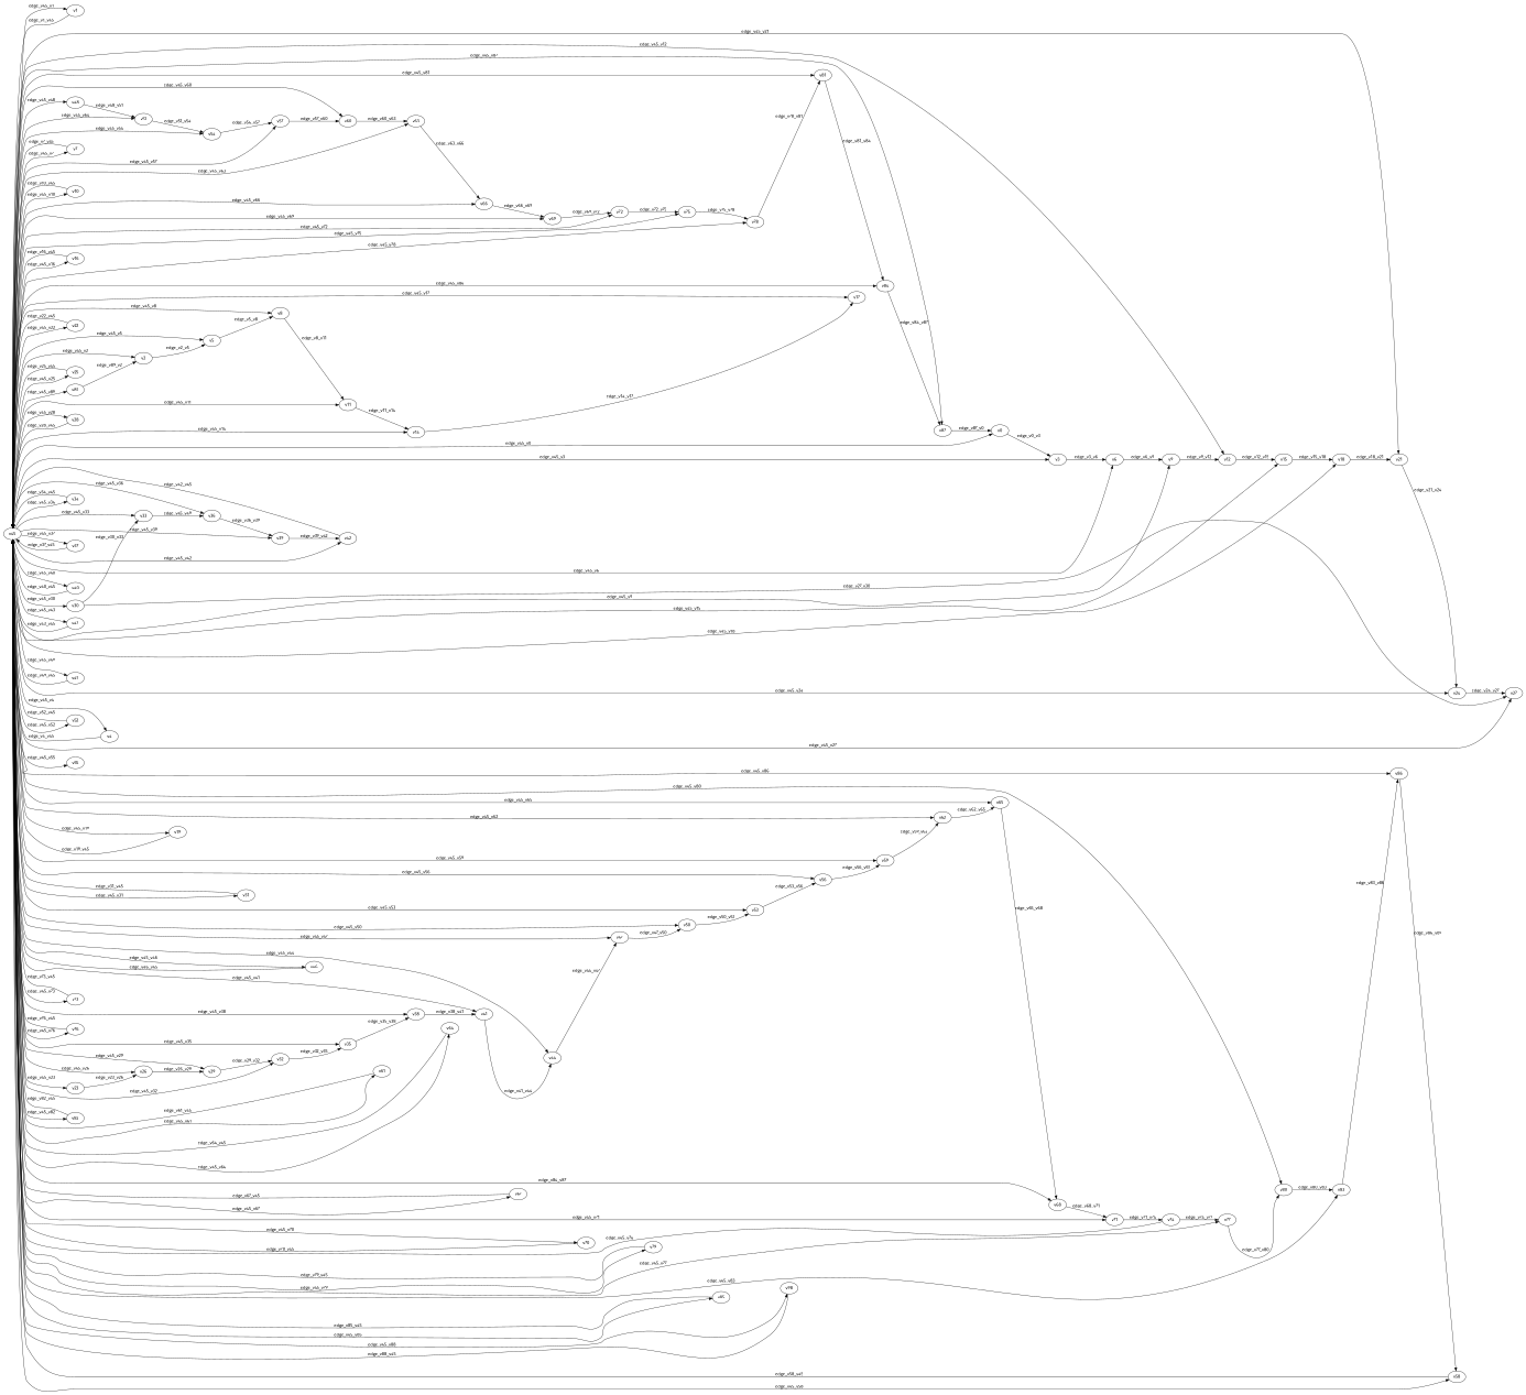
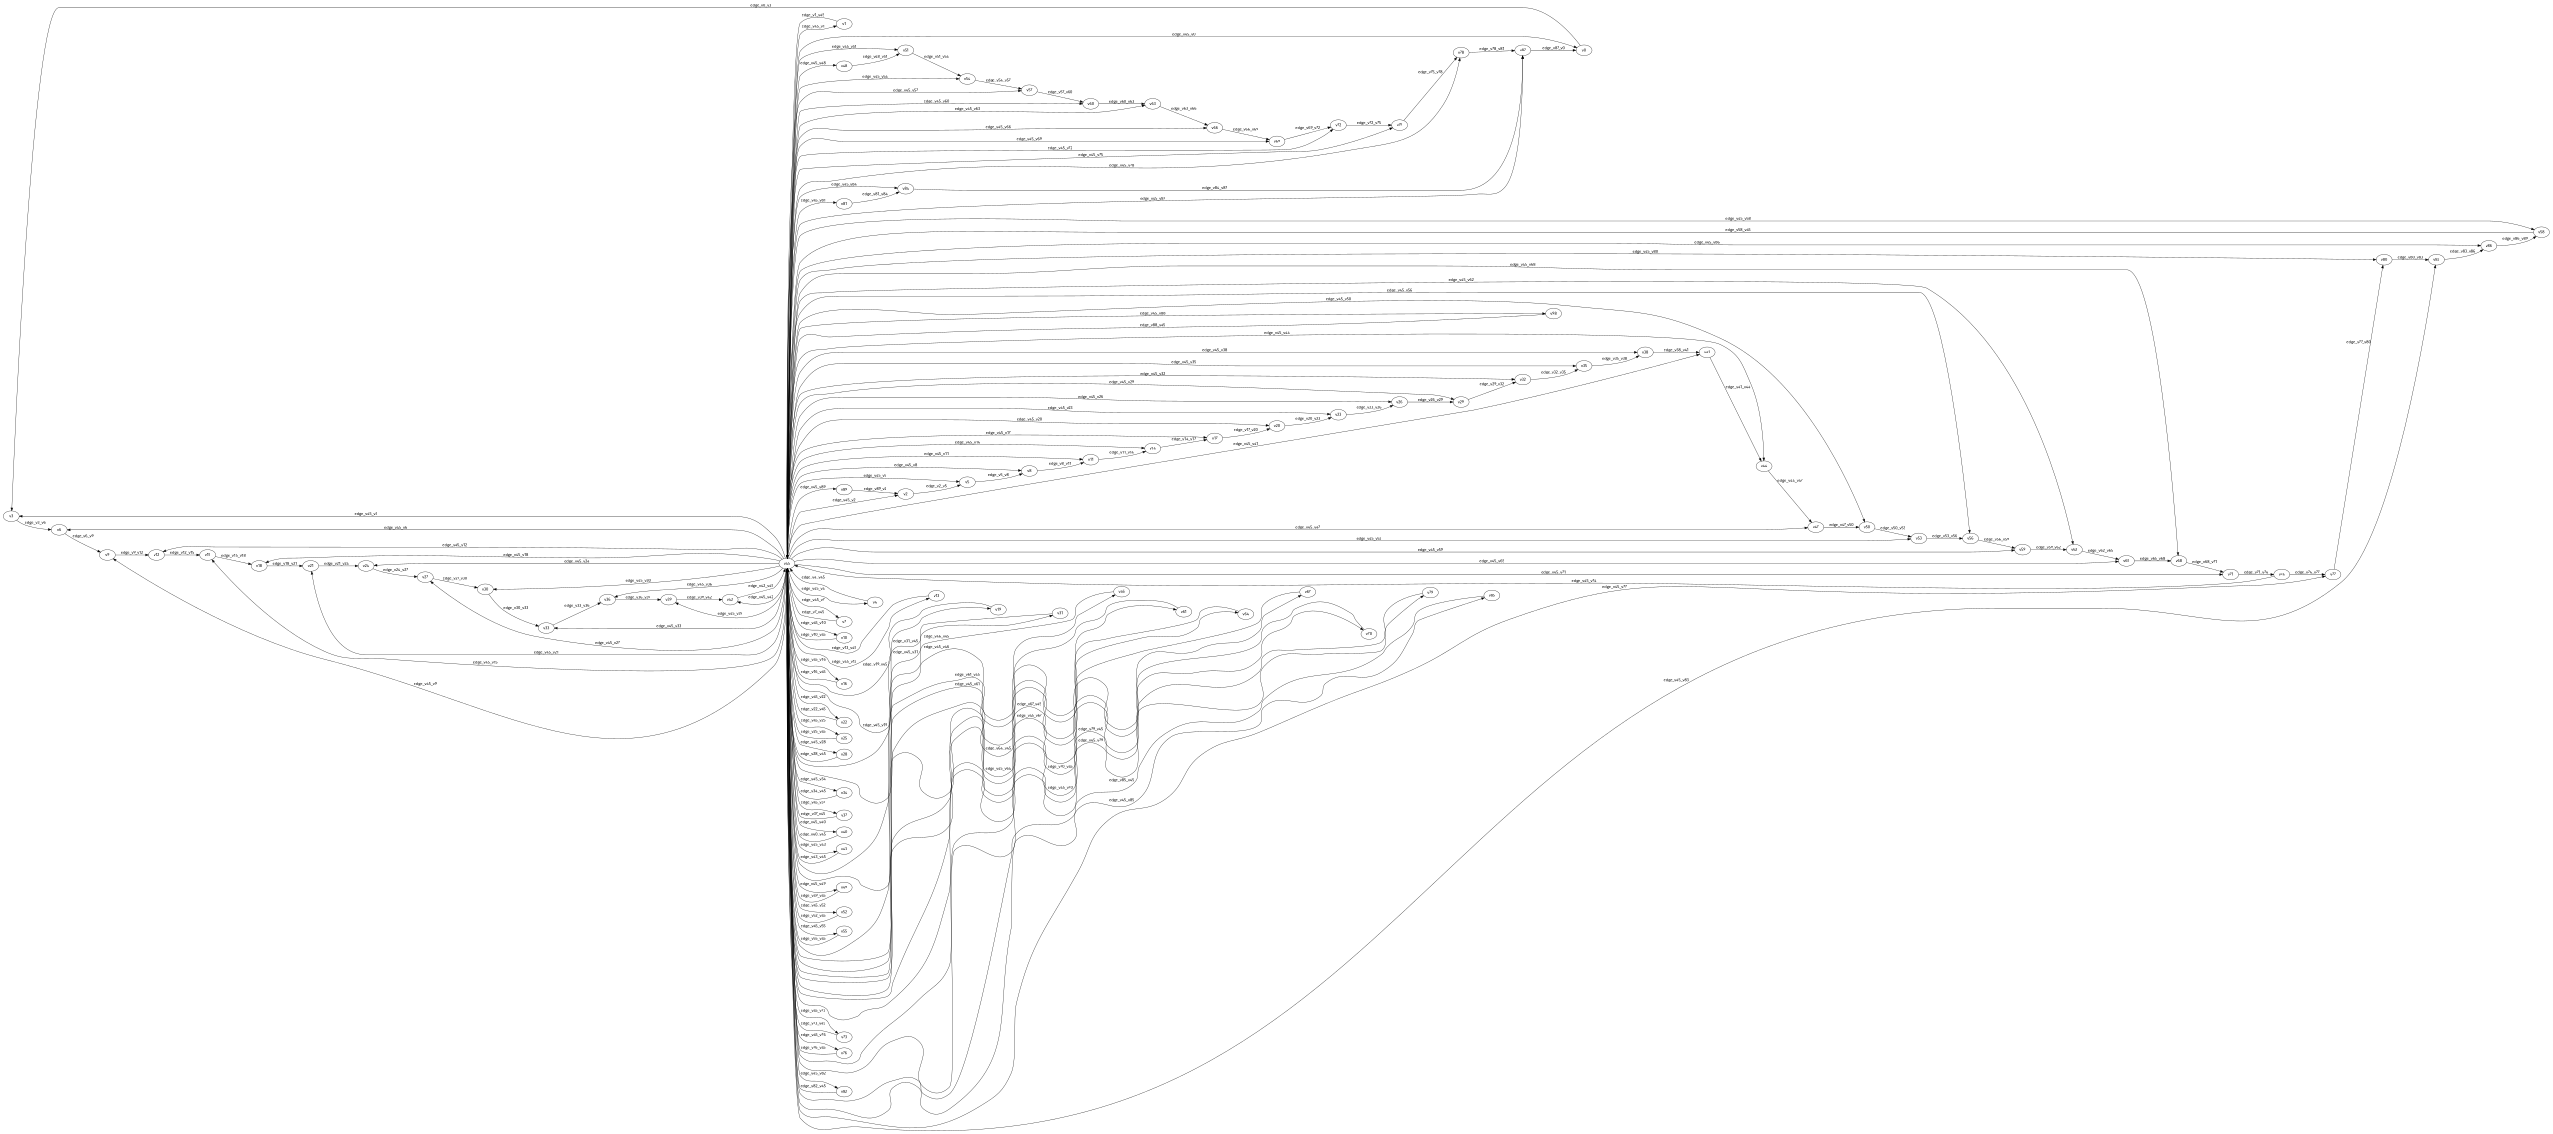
  digraph {
    fontname="Fira Sans"
    rankdir=LR
    node [fontname="Fira Sans" player=0]
    edge [discount=0.599 fontname="Fira Sans" weight=1.15]
    v3 [player=1]
    v0
    v6
    v1 [player=1]
    v45
    v2
    v5 [player=1]
    v4
    v8
    v9 [player=1]
    v7 [player=1]
    v11 [player=1]
    v12
    v10
    v14
    v15 [player=1]
+   v13 [player=1]
    v17 [player=1]
    v18
    v16
+   v20
    v21 [player=1]
    v19 [player=1]
    v23 [player=1]
    v24
    v22
    v26
    v27 [player=1]
    v25 [player=1]
    v29 [player=1]
    v30
    v28
    v32
    v33 [player=1]
    v31 [player=1]
    v35 [player=1]
    v36
    v34
    v38
    v39 [player=1]
    v37 [player=1]
    v41 [player=1]
    v42
    v40
    v44
    v43 [player=1]
    v47 [player=1]
    v46
    v48
    v49 [player=1]
    v50
    v51 [player=1]
    v52
    v53 [player=1]
    v54
    v55 [player=1]
    v56
    v57 [player=1]
    v58
    v59 [player=1]
    v60
    v61 [player=1]
    v62
    v63 [player=1]
    v64
    v65 [player=1]
    v66
    v67 [player=1]
    v68
    v69 [player=1]
    v70
    v71 [player=1]
    v72
    v73 [player=1]
    v75 [player=1]
    v76
    v77 [player=1]
    v78
    v79 [player=1]
    v80
    v81 [player=1]
    v82
    v83 [player=1]
    v84
    v85 [player=1]
    v86
    v87 [player=1]
    n88 [label=v98]
    v89 [player=1]
    v74
    v3 -> v6 [label=edge_v3_v6 weight=4.21]
    v0 -> v3 [label=edge_v0_v3 weight=1.44]
    v6 -> v9 [label=edge_v6_v9 weight=5.67]
    v1 -> v45 [label=edge_v1_v45 weight=0.27]
    v45 -> v3 [label=edge_v45_v3 weight=9.59]
    v45 -> v0 [label=edge_v45_v0]
    v45 -> v6 [label=edge_v45_v6 weight=2.42]
    v45 -> v1 [label=edge_v45_v1 weight=2.21]
    v45 -> v2 [label=edge_v45_v2 weight=-5.29]
    v45 -> v5 [label=edge_v45_v5 weight=8.11]
    v45 -> v4 [label=edge_v45_v4 weight=-2.97]
    v45 -> v8 [label=edge_v45_v8 weight=2.39]
    v45 -> v9 [label=edge_v45_v9 weight=-0.18]
    v45 -> v7 [label=edge_v45_v7 weight=5.34]
    v45 -> v11 [label=edge_v45_v11 weight=3.48]
    v45 -> v12 [label=edge_v45_v12 weight=-5.64]
    v45 -> v10 [label=edge_v45_v10 weight=4.07]
    v45 -> v14 [label=edge_v45_v14 weight=6.01]
    v45 -> v15 [label=edge_v45_v15 weight=-2.94]
+   v45 -> v13 [label=edge_v45_v13 weight=-3.00]
    v45 -> v17 [label=edge_v45_v17 weight=-0.78]
    v45 -> v18 [label=edge_v45_v18 weight=0.37]
    v45 -> v16 [label=edge_v45_v16 weight=4.95]
+   v45 -> v20 [label=edge_v45_v20 weight=6.71]
    v45 -> v21 [label=edge_v45_v21 weight=4.90]
    v45 -> v19 [label=edge_v45_v19 weight=-1.80]
    v45 -> v23 [label=edge_v45_v23 weight=9.21]
    v45 -> v24 [label=edge_v45_v24 weight=9.01]
    v45 -> v22 [label=edge_v45_v22]
    v45 -> v26 [label=edge_v45_v26 weight=2.67]
    v45 -> v27 [label=edge_v45_v27 weight=1.23]
    v45 -> v25 [label=edge_v45_v25 weight=9.44]
    v45 -> v29 [label=edge_v45_v29 weight=-4.67]
    v45 -> v30 [label=edge_v45_v30 weight=-0.29]
    v45 -> v28 [label=edge_v45_v28 weight=1.86]
    v45 -> v32 [label=edge_v45_v32 weight=-5.38]
    v45 -> v33 [label=edge_v45_v33 weight=8.12]
    v45 -> v31 [label=edge_v45_v31 weight=-4.34]
    v45 -> v35 [label=edge_v45_v35 weight=5.94]
    v45 -> v36 [label=edge_v45_v36 weight=1.72]
    v45 -> v34 [label=edge_v45_v34 weight=8.88]
    v45 -> v38 [label=edge_v45_v38 weight=9.58]
    v45 -> v39 [label=edge_v45_v39 weight=-3.35]
    v45 -> v37 [label=edge_v45_v37 weight=9.72]
    v45 -> v41 [label=edge_v45_v41 weight=-5.70]
    v45 -> v42 [label=edge_v45_v42 weight=3.05]
    v45 -> v40 [label=edge_v45_v40 weight=7.42]
    v45 -> v44 [label=edge_v45_v44 weight=0.57]
    v45 -> v43 [label=edge_v45_v43 weight=3.54]
    v45 -> v47 [label=edge_v45_v47 weight=1.07]
    v45 -> v46 [label=edge_v45_v46 weight=-3.67]
    v45 -> v48 [label=edge_v45_v48 weight=-5.47]
    v45 -> v49 [label=edge_v45_v49 weight=9.24]
    v45 -> v50 [label=edge_v45_v50 weight=0.42]
-   v45 -> v51 [label=edge_v45_v64 weight=8.88]
+   v45 -> v51 [label=edge_v45_v51 weight=8.88]
    v45 -> v52 [label=edge_v45_v52 weight=1.95]
    v45 -> v53 [label=edge_v45_v53 weight=7.28]
    v45 -> v54 [label=edge_v45_v54 weight=5.44]
    v45 -> v55 [label=edge_v45_v55 weight=8.35]
    v45 -> v56 [label=edge_v45_v56 weight=2.93]
    v45 -> v57 [label=edge_v45_v57 weight=1.31]
    v45 -> v58 [label=edge_v45_v58 weight=3.48]
    v45 -> v59 [label=edge_v45_v59 weight=5.69]
    v45 -> v60 [label=edge_v45_v60 weight=5.98]
    v45 -> v61 [label=edge_v45_v61 weight=-4.95]
    v45 -> v62 [label=edge_v45_v62 weight=-0.42]
    v45 -> v63 [label=edge_v45_v63 weight=-3.70]
    v45 -> v64 [label=edge_v45_v64 weight=-2.21]
    v45 -> v65 [label=edge_v45_v65 weight=9.92]
    v45 -> v66 [label=edge_v45_v66 weight=5.30]
    v45 -> v67 [label=edge_v45_v67 weight=-1.48]
-   v45 -> v68 [label=edge_v84_v87 weight=2.14]
+   v45 -> v68 [label=edge_v45_v68 weight=2.14]
    v45 -> v69 [label=edge_v45_v69 weight=7.94]
    v45 -> v70 [label=edge_v45_v70 weight=-1.77]
    v45 -> v71 [label=edge_v45_v71 weight=6.37]
    v45 -> v72 [label=edge_v45_v72 weight=-3.73]
    v45 -> v73 [label=edge_v45_v73 weight=1.35]
    v45 -> v75 [label=edge_v45_v75 weight=-3.41]
    v45 -> v76 [label=edge_v45_v76 weight=4.74]
    v45 -> v77 [label=edge_v45_v77 weight=0.77]
    v45 -> v78 [label=edge_v45_v78 weight=-2.87]
    v45 -> v79 [label=edge_v45_v79 weight=-4.58]
    v45 -> v80 [label=edge_v45_v80 weight=0.86]
    v45 -> v81 [label=edge_v45_v81 weight=6.47]
    v45 -> v82 [label=edge_v45_v82 weight=1.05]
    v45 -> v83 [label=edge_v45_v83 weight=0.08]
    v45 -> v84 [label=edge_v45_v84 weight=8.67]
    v45 -> v85 [label=edge_v45_v85 weight=-3.75]
    v45 -> v86 [label=edge_v45_v86 weight=5.83]
    v45 -> v87 [label=edge_v45_v87 weight=0.03]
    v45 -> n88 [label=edge_v45_v88 weight=-0.72]
    v45 -> v89 [label=edge_v45_v89 weight=3.92]
    v2 -> v5 [label=edge_v2_v5 weight=-0.18]
    v5 -> v8 [label=edge_v5_v8 weight=-0.28]
    v4 -> v45 [label=edge_v4_v45 weight=-0.08]
    v8 -> v11 [label=edge_v8_v11 weight=-0.58]
    v9 -> v12 [label=edge_v9_v12 weight=6.08]
    v7 -> v45 [label=edge_v7_v45 weight=2.95]
    v11 -> v14 [label=edge_v11_v14 weight=0.13]
    v12 -> v15 [label=edge_v12_v15 weight=6.52]
    v10 -> v45 [label=edge_v10_v45 weight=1.35]
    v14 -> v17 [label=edge_v14_v17 weight=-1.72]
    v15 -> v18 [label=edge_v15_v18 weight=5.17]
+   v13 -> v45 [label=edge_v13_v45 weight=-1.07]
+   v17 -> v20 [label=edge_v17_v20 weight=-1.11]
    v18 -> v21 [label=edge_v18_v21 weight=6.42]
    v16 -> v45 [label=edge_v16_v45 weight=3.10]
+   v20 -> v23 [label=edge_v20_v23 weight=5.89]
    v21 -> v24 [label=edge_v21_v24 weight=1.33]
    v19 -> v45 [label=edge_v19_v45 weight=-3.77]
    v23 -> v26 [label=edge_v23_v26 weight=0.16]
    v24 -> v27 [label=edge_v24_v27 weight=5.19]
    v22 -> v45 [label=edge_v22_v45 weight=0.87]
    v26 -> v29 [label=edge_v26_v29 weight=2.95]
-   v30 -> v27 [label=edge_v27_v30 weight=-2.02]
+   v27 -> v30 [label=edge_v27_v30 weight=-2.02]
    v25 -> v45 [label=edge_v25_v45 weight=11.49]
    v29 -> v32 [label=edge_v29_v32 weight=-1.64]
    v30 -> v33 [label=edge_v30_v33 weight=-2.58]
    v28 -> v45 [label=edge_v28_v45 weight=2.29]
    v32 -> v35 [label=edge_v32_v35 weight=2.69]
-   v33 -> v36 [label=edge_v45_v49 weight=3.70]
+   v33 -> v36 [label=edge_v33_v36 weight=3.70]
    v31 -> v45 [label=edge_v31_v45 weight=-3.22]
    v35 -> v38 [label=edge_v35_v38 weight=2.58]
    v36 -> v39 [label=edge_v36_v39 weight=3.85]
    v34 -> v45 [label=edge_v34_v45 weight=6.86]
    v38 -> v41 [label=edge_v38_v41 weight=4.35]
    v39 -> v42 [label=edge_v39_v42 weight=4.29]
    v37 -> v45 [label=edge_v37_v45 weight=10.93]
    v41 -> v44 [label=edge_v41_v44 weight=-2.01]
    v42 -> v45 [label=edge_v42_v45 weight=0.03]
    v40 -> v45 [label=edge_v40_v45 weight=7.95]
    v44 -> v47 [label=edge_v44_v47 weight=-2.04]
    v43 -> v45 [label=edge_v43_v45 weight=3.97]
    v47 -> v50 [label=edge_v47_v50 weight=4.10]
    v46 -> v45 [label=edge_v46_v45 weight=-2.74]
    v48 -> v51 [label=edge_v48_v51 weight=2.15]
    v49 -> v45 [label=edge_v49_v45 weight=6.71]
    v50 -> v53 [label=edge_v50_v53 weight=6.68]
    v51 -> v54 [label=edge_v51_v54 weight=-0.62]
    v52 -> v45 [label=edge_v52_v45 weight=1.55]
    v53 -> v56 [label=edge_v53_v56 weight=4.55]
    v54 -> v57 [label=edge_v54_v57 weight=-2.50]
+   v55 -> v45 [label=edge_v55_v45 weight=10.74]
    v56 -> v59 [label=edge_v56_v59 weight=2.61]
    v57 -> v60 [label=edge_v57_v60 weight=4.12]
    v58 -> v45 [label=edge_v58_v45 weight=4.05]
    v59 -> v62 [label=edge_v59_v62 weight=1.95]
    v60 -> v63 [label=edge_v60_v63 weight=6.88]
    v61 -> v45 [label=edge_v61_v45 weight=-7.10]
    v62 -> v65 [label=edge_v62_v65 weight=6.76]
    v63 -> v66 [label=edge_v63_v66 weight=4.95]
    v64 -> v45 [label=edge_v64_v45 weight=0.16]
    v65 -> v68 [label=edge_v65_v68 weight=-1.65]
    v66 -> v69 [label=edge_v66_v69 weight=5.97]
    v67 -> v45 [label=edge_v67_v45 weight=-3.41]
    v68 -> v71 [label=edge_v68_v71 weight=4.77]
    v69 -> v72 [label=edge_v69_v72 weight=-2.36]
    v70 -> v45 [label=edge_v70_v45 weight=-1.53]
    v71 -> v74 [label=edge_v71_v74 weight=1.94]
    v72 -> v75 [label=edge_v72_v75 weight=6.06]
    v73 -> v45 [label=edge_v73_v45 weight=-1.01]
    v75 -> v78 [label=edge_v75_v78 weight=-1.75]
    v76 -> v45 [label=edge_v76_v45 weight=6.02]
    v77 -> v80 [label=edge_v77_v80 weight=-0.73]
-   v78 -> v81 [label=edge_v78_v81 weight=-2.09]
+   v78 -> v87 [label=edge_v78_v81 weight=-2.09]
    v79 -> v45 [label=edge_v79_v45 weight=-3.66]
    v80 -> v83 [label=edge_v80_v83 weight=3.72]
    v81 -> v84 [label=edge_v81_v84 weight=0.79]
    v82 -> v45 [label=edge_v82_v45 weight=-1.22]
    v83 -> v86 [label=edge_v83_v86 weight=-0.96]
    v84 -> v87 [label=edge_v84_v87 weight=1.86]
    v85 -> v45 [label=edge_v85_v45 weight=-5.81]
    v86 -> v58 [label=edge_v86_v89 weight=4.14]
    v87 -> v0 [label=edge_v87_v0 weight=5.89]
    n88 -> v45 [label=edge_v88_v45 weight=0.90]
    v89 -> v2 [label=edge_v89_v2 weight=-0.75]
    v74 -> v45 [label=edge_v45_v74 weight=0.20]
    v74 -> v77 [label=edge_v74_v77 weight=1.26]
  }
